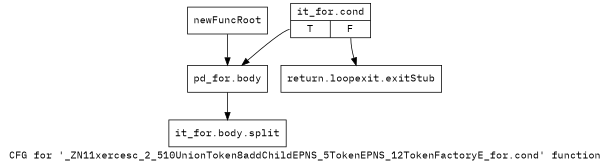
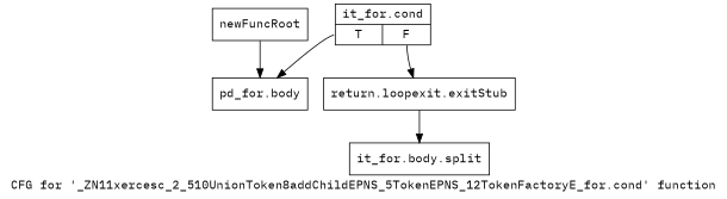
  digraph {
    fontname="IBM Plex Mono"
    label="CFG for '_ZN11xercesc_2_510UnionToken8addChildEPNS_5TokenEPNS_12TokenFactoryE_for.cond' function"
    node [fontname="IBM Plex Mono" shape=record]
    edge [fontname="IBM Plex Mono"]
    n1 [label="{newFuncRoot}"]
    n2 [label="{pd_for.body}"]
    n3 [label="{it_for.cond|{<s0>T|<s1>F}}"]
    n4 [label="{return.loopexit.exitStub}"]
    n5 [label="{it_for.body.split}"]
    n1 -> n2
-   n2 -> n5
+   n4 -> n5
    n3 -> n2 [tailport=s0]
    n3 -> n4 [tailport=s1]
  }
